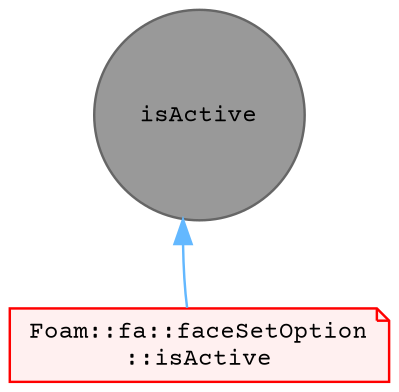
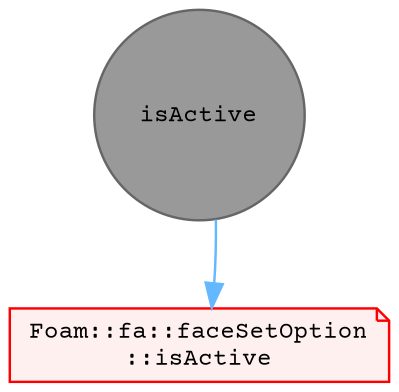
  digraph {
    rankdir=TB
    fontname="Courier Prime"
    node [fontname="Courier Prime" fontsize=10 style=filled]
    n1 [color=gray40 fillcolor=grey60 fontcolor=black height=0.2 label=isActive shape=circle width=0.4]
    n2 [color=red fillcolor="#FFF0F0" height=0.2 label="Foam::fa::faceSetOption\l::isActive" shape=note width=0.4]
-   n1 -> n2 [color=steelblue1 dir=back fontname="Courier Prime" fontsize=10 labelfontname=Helvetica labelfontsize=10 style=solid]
+   n2 -> n1 [color=steelblue1 dir=back fontname="Courier Prime" fontsize=10 labelfontname=Helvetica labelfontsize=10 style=solid]
  }
